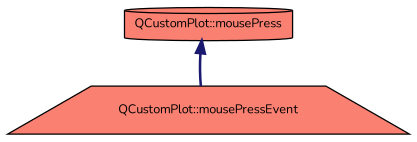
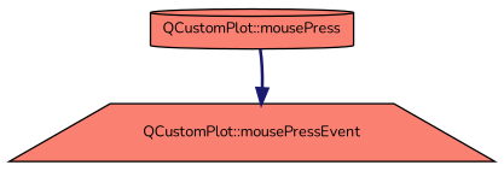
  digraph {
    rankdir=TB
    fontname=Nunito
    node [color=black fillcolor=salmon fontname=Nunito fontsize=10 style=filled]
    n1 [fontcolor=black height=0.2 label="QCustomPlot::mousePress" shape=cylinder width=0.4]
    n2 [height=0.2 label="QCustomPlot::mousePressEvent" shape=trapezium width=0.4]
-   n1 -> n2 [color=midnightblue dir=back fontname=Nunito fontsize=10 labelfontname=Helvetica labelfontsize=10 style=bold]
+   n2 -> n1 [color=midnightblue dir=back fontname=Nunito fontsize=10 labelfontname=Helvetica labelfontsize=10 style=bold]
  }
